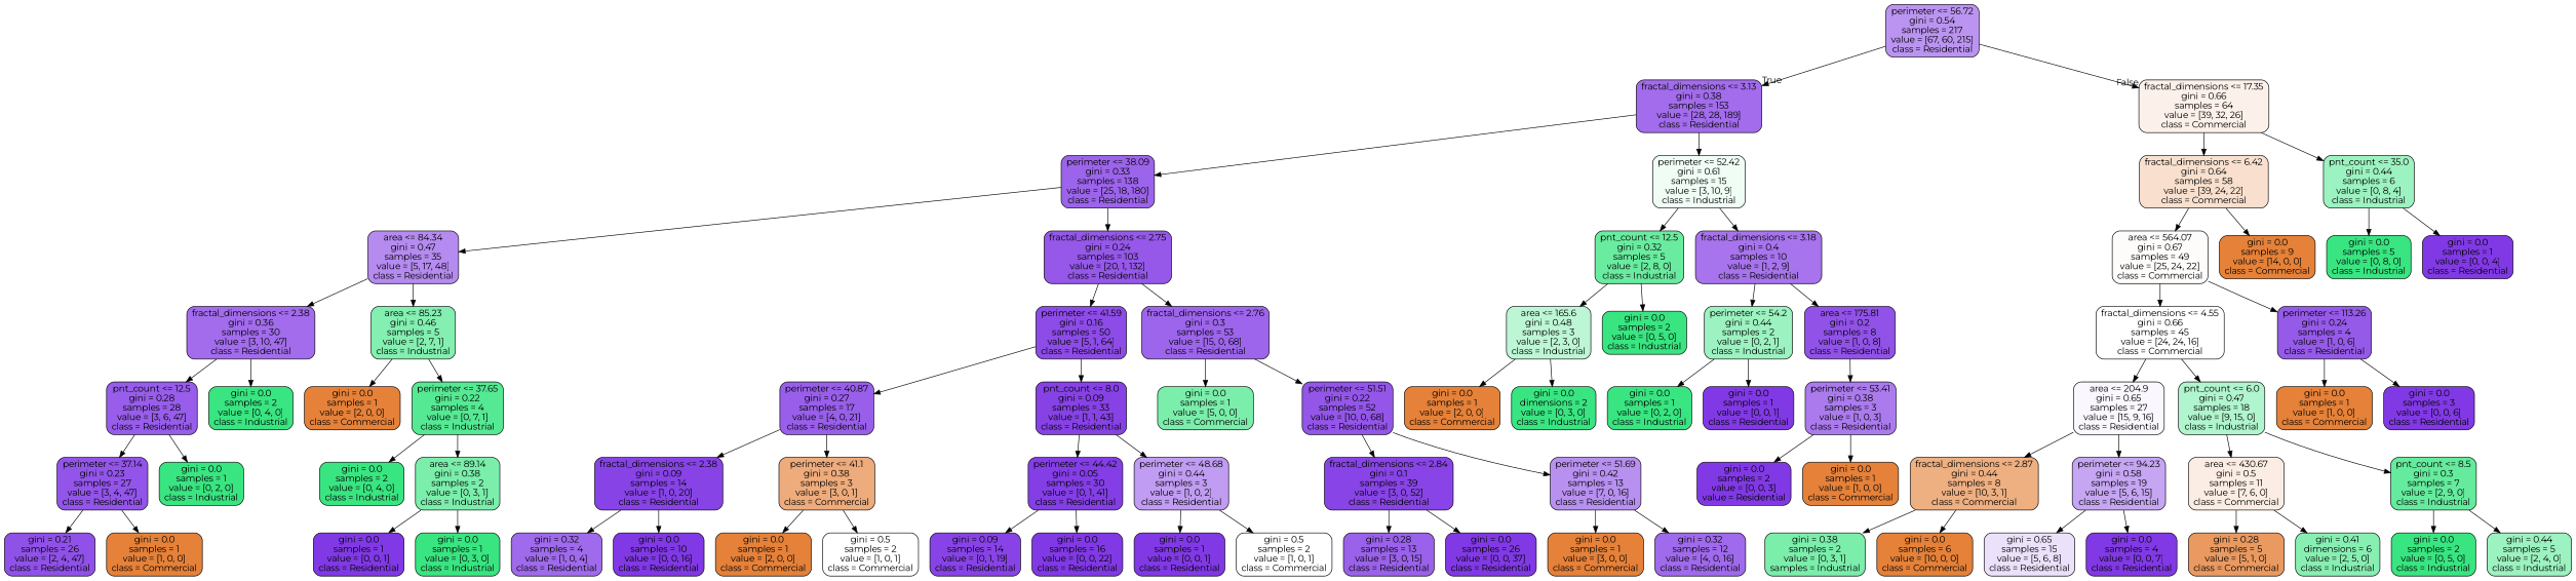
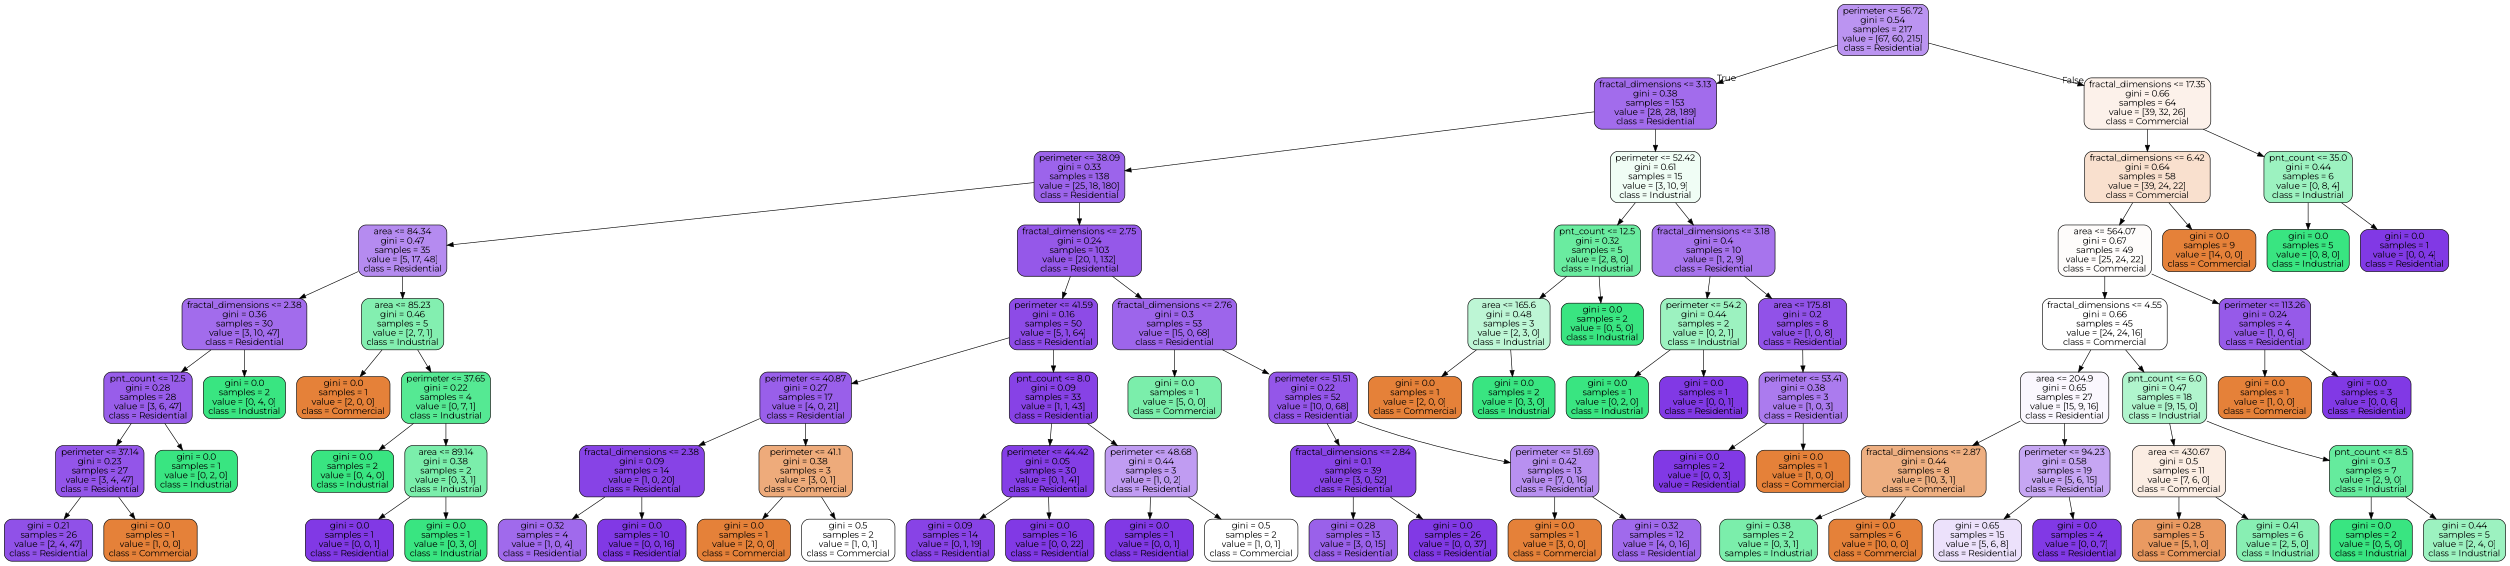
  digraph {
    fontname=Montserrat
    node [color=black fillcolor="#8139e5" fontname=Montserrat shape=box style="filled, rounded"]
    edge [fontname=Montserrat]
    n1 [fillcolor="#bb94f1" label="perimeter <= 56.72\ngini = 0.54\nsamples = 217\nvalue = [67, 60, 215]\nclass = Residential"]
    n2 [fillcolor="#a26cec" label="fractal_dimensions <= 3.13\ngini = 0.38\nsamples = 153\nvalue = [28, 28, 189]\nclass = Residential"]
    n3 [fillcolor="#fcf1ea" label="fractal_dimensions <= 17.35\ngini = 0.66\nsamples = 64\nvalue = [39, 32, 26]\nclass = Commercial"]
    n4 [fillcolor="#9c64eb" label="perimeter <= 38.09\ngini = 0.33\nsamples = 138\nvalue = [25, 18, 180]\nclass = Residential"]
    n5 [fillcolor="#f0fdf5" label="perimeter <= 52.42\ngini = 0.61\nsamples = 15\nvalue = [3, 10, 9]\nclass = Industrial"]
    n6 [fillcolor="#f9e0ce" label="fractal_dimensions <= 6.42\ngini = 0.64\nsamples = 58\nvalue = [39, 24, 22]\nclass = Commercial"]
    n7 [fillcolor="#9cf2c0" label="pnt_count <= 35.0\ngini = 0.44\nsamples = 6\nvalue = [0, 8, 4]\nclass = Industrial"]
    n8 [fillcolor="#b58bf0" label="area <= 84.34\ngini = 0.47\nsamples = 35\nvalue = [5, 17, 48]\nclass = Residential"]
    n9 [fillcolor="#9558e9" label="fractal_dimensions <= 2.75\ngini = 0.24\nsamples = 103\nvalue = [20, 1, 132]\nclass = Residential"]
    n10 [fillcolor="#6aeca0" label="pnt_count <= 12.5\ngini = 0.32\nsamples = 5\nvalue = [2, 8, 0]\nclass = Industrial"]
    n11 [fillcolor="#a774ed" label="fractal_dimensions <= 3.18\ngini = 0.4\nsamples = 10\nvalue = [1, 2, 9]\nclass = Residential"]
    n12 [fillcolor="#a26cec" label="fractal_dimensions <= 2.38\ngini = 0.36\nsamples = 30\nvalue = [3, 10, 47]\nclass = Residential"]
    n13 [fillcolor="#83efb0" label="area <= 85.23\ngini = 0.46\nsamples = 5\nvalue = [2, 7, 1]\nclass = Industrial"]
    n14 [fillcolor="#8d4be7" label="perimeter <= 41.59\ngini = 0.16\nsamples = 50\nvalue = [5, 1, 64]\nclass = Residential"]
    n15 [fillcolor="#9d65eb" label="fractal_dimensions <= 2.76\ngini = 0.3\nsamples = 53\nvalue = [15, 0, 68]\nclass = Residential"]
    n16 [fillcolor="#985dea" label="pnt_count <= 12.5\ngini = 0.28\nsamples = 28\nvalue = [3, 6, 47]\nclass = Residential"]
    n17 [fillcolor="#39e581" label="gini = 0.0\nsamples = 2\nvalue = [0, 4, 0]\nclass = Industrial"]
    n18 [fillcolor="#e58139" label="gini = 0.0\nsamples = 1\nvalue = [2, 0, 0]\nclass = Commercial"]
    n19 [fillcolor="#55e993" label="perimeter <= 37.65\ngini = 0.22\nsamples = 4\nvalue = [0, 7, 1]\nclass = Industrial"]
    n20 [fillcolor="#9355e9" label="perimeter <= 37.14\ngini = 0.23\nsamples = 27\nvalue = [3, 4, 47]\nclass = Residential"]
    n21 [fillcolor="#39e581" label="gini = 0.0\nsamples = 1\nvalue = [0, 2, 0]\nclass = Industrial"]
    n22 [fillcolor="#9051e8" label="gini = 0.21\nsamples = 26\nvalue = [2, 4, 47]\nclass = Residential"]
    n23 [fillcolor="#e58139" label="gini = 0.0\nsamples = 1\nvalue = [1, 0, 0]\nclass = Commercial"]
    n24 [fillcolor="#39e581" label="gini = 0.0\nsamples = 2\nvalue = [0, 4, 0]\nclass = Industrial"]
    n25 [fillcolor="#7beeab" label="area <= 89.14\ngini = 0.38\nsamples = 2\nvalue = [0, 3, 1]\nclass = Industrial"]
    n26 [label="gini = 0.0\nsamples = 1\nvalue = [0, 0, 1]\nclass = Residential"]
    n27 [fillcolor="#39e581" label="gini = 0.0\nsamples = 1\nvalue = [0, 3, 0]\nclass = Industrial"]
    n28 [fillcolor="#995fea" label="perimeter <= 40.87\ngini = 0.27\nsamples = 17\nvalue = [4, 0, 21]\nclass = Residential"]
    n29 [fillcolor="#8742e6" label="pnt_count <= 8.0\ngini = 0.09\nsamples = 33\nvalue = [1, 1, 43]\nclass = Residential"]
    n30 [fillcolor="#7beeab" label="gini = 0.0\nsamples = 1\nvalue = [5, 0, 0]\nclass = Commercial"]
    n31 [fillcolor="#9456e9" label="perimeter <= 51.51\ngini = 0.22\nsamples = 52\nvalue = [10, 0, 68]\nclass = Residential"]
    n32 [fillcolor="#8743e6" label="fractal_dimensions <= 2.38\ngini = 0.09\nsamples = 14\nvalue = [1, 0, 20]\nclass = Residential"]
    n33 [fillcolor="#eeab7b" label="perimeter <= 41.1\ngini = 0.38\nsamples = 3\nvalue = [3, 0, 1]\nclass = Commercial"]
    n34 [fillcolor="#843ee6" label="perimeter <= 44.42\ngini = 0.05\nsamples = 30\nvalue = [0, 1, 41]\nclass = Residential"]
    n35 [fillcolor="#c09cf2" label="perimeter <= 48.68\ngini = 0.44\nsamples = 3\nvalue = [1, 0, 2]\nclass = Residential"]
    n36 [fillcolor="#a06aec" label="gini = 0.32\nsamples = 4\nvalue = [1, 0, 4]\nclass = Residential"]
    n37 [label="gini = 0.0\nsamples = 10\nvalue = [0, 0, 16]\nclass = Residential"]
    n38 [fillcolor="#e58139" label="gini = 0.0\nsamples = 1\nvalue = [2, 0, 0]\nclass = Commercial"]
    n39 [fillcolor="#ffffff" label="gini = 0.5\nsamples = 2\nvalue = [1, 0, 1]\nclass = Commercial"]
    n40 [fillcolor="#8843e6" label="gini = 0.09\nsamples = 14\nvalue = [0, 1, 19]\nclass = Residential"]
    n41 [label="gini = 0.0\nsamples = 16\nvalue = [0, 0, 22]\nclass = Residential"]
    n42 [label="gini = 0.0\nsamples = 1\nvalue = [0, 0, 1]\nclass = Residential"]
    n43 [fillcolor="#ffffff" label="gini = 0.5\nsamples = 2\nvalue = [1, 0, 1]\nclass = Commercial"]
    n44 [fillcolor="#8844e6" label="fractal_dimensions <= 2.84\ngini = 0.1\nsamples = 39\nvalue = [3, 0, 52]\nclass = Residential"]
    n45 [fillcolor="#b890f0" label="perimeter <= 51.69\ngini = 0.42\nsamples = 13\nvalue = [7, 0, 16]\nclass = Residential"]
    n46 [fillcolor="#9a61ea" label="gini = 0.28\nsamples = 13\nvalue = [3, 0, 15]\nclass = Residential"]
    n47 [label="gini = 0.0\nsamples = 26\nvalue = [0, 0, 37]\nclass = Residential"]
    n48 [fillcolor="#e58139" label="gini = 0.0\nsamples = 1\nvalue = [3, 0, 0]\nclass = Commercial"]
    n49 [fillcolor="#a06aec" label="gini = 0.32\nsamples = 12\nvalue = [4, 0, 16]\nclass = Residential"]
    n50 [fillcolor="#bdf6d5" label="area <= 165.6\ngini = 0.48\nsamples = 3\nvalue = [2, 3, 0]\nclass = Industrial"]
    n51 [fillcolor="#39e581" label="gini = 0.0\nsamples = 2\nvalue = [0, 5, 0]\nclass = Industrial"]
    n52 [fillcolor="#9cf2c0" label="perimeter <= 54.2\ngini = 0.44\nsamples = 2\nvalue = [0, 2, 1]\nclass = Industrial"]
    n53 [fillcolor="#9152e8" label="area <= 175.81\ngini = 0.2\nsamples = 8\nvalue = [1, 0, 8]\nclass = Residential"]
    n54 [fillcolor="#e58139" label="gini = 0.0\nsamples = 1\nvalue = [2, 0, 0]\nclass = Commercial"]
-   n55 [fillcolor="#39e581" label="gini = 0.0\ndimensions = 2\nvalue = [0, 3, 0]\nclass = Industrial"]
+   n55 [fillcolor="#39e581" label="gini = 0.0\nsamples = 2\nvalue = [0, 3, 0]\nclass = Industrial"]
    n56 [fillcolor="#39e581" label="gini = 0.0\nsamples = 1\nvalue = [0, 2, 0]\nclass = Industrial"]
    n57 [label="gini = 0.0\nsamples = 1\nvalue = [0, 0, 1]\nclass = Residential"]
    n58 [fillcolor="#ab7bee" label="perimeter <= 53.41\ngini = 0.38\nsamples = 3\nvalue = [1, 0, 3]\nclass = Residential"]
    n59 [label="gini = 0.0\nsamples = 2\nvalue = [0, 0, 3]\nvalue = Residential"]
    n60 [fillcolor="#e58139" label="gini = 0.0\nsamples = 1\nvalue = [1, 0, 0]\nclass = Commercial"]
    n61 [fillcolor="#fefcfb" label="area <= 564.07\ngini = 0.67\nsamples = 49\nvalue = [25, 24, 22]\nclass = Commercial"]
    n62 [fillcolor="#e58139" label="gini = 0.0\nsamples = 9\nvalue = [14, 0, 0]\nclass = Commercial"]
    n63 [fillcolor="#39e581" label="gini = 0.0\nsamples = 5\nvalue = [0, 8, 0]\nclass = Industrial"]
    n64 [label="gini = 0.0\nsamples = 1\nvalue = [0, 0, 4]\nclass = Residential"]
    n65 [fillcolor="#ffffff" label="fractal_dimensions <= 4.55\ngini = 0.66\nsamples = 45\nvalue = [24, 24, 16]\nclass = Commercial"]
    n66 [fillcolor="#965ae9" label="perimeter <= 113.26\ngini = 0.24\nsamples = 4\nvalue = [1, 0, 6]\nclass = Residential"]
    n67 [fillcolor="#faf7fe" label="area <= 204.9\ngini = 0.65\nsamples = 27\nvalue = [15, 9, 16]\nclass = Residential"]
    n68 [fillcolor="#b0f5cd" label="pnt_count <= 6.0\ngini = 0.47\nsamples = 18\nvalue = [9, 15, 0]\nclass = Industrial"]
    n69 [fillcolor="#e58139" label="gini = 0.0\nsamples = 1\nvalue = [1, 0, 0]\nclass = Commercial"]
    n70 [label="gini = 0.0\nsamples = 3\nvalue = [0, 0, 6]\nclass = Residential"]
    n71 [fillcolor="#eeaf81" label="fractal_dimensions <= 2.87\ngini = 0.44\nsamples = 8\nvalue = [10, 3, 1]\nclass = Commercial"]
    n72 [fillcolor="#c6a6f3" label="perimeter <= 94.23\ngini = 0.58\nsamples = 19\nvalue = [5, 6, 15]\nclass = Residential"]
    n73 [fillcolor="#fbede3" label="area <= 430.67\ngini = 0.5\nsamples = 11\nvalue = [7, 6, 0]\nclass = Commercial"]
    n74 [fillcolor="#65eb9d" label="pnt_count <= 8.5\ngini = 0.3\nsamples = 7\nvalue = [2, 9, 0]\nclass = Industrial"]
    n75 [fillcolor="#7beeab" label="gini = 0.38\nsamples = 2\nvalue = [0, 3, 1]\nsamples = Industrial"]
    n76 [fillcolor="#e58139" label="gini = 0.0\nsamples = 6\nvalue = [10, 0, 0]\nclass = Commercial"]
    n77 [fillcolor="#ece1fb" label="gini = 0.65\nsamples = 15\nvalue = [5, 6, 8]\nclass = Residential"]
    n78 [label="gini = 0.0\nsamples = 4\nvalue = [0, 0, 7]\nclass = Residential"]
    n79 [fillcolor="#ea9a61" label="gini = 0.28\nsamples = 5\nvalue = [5, 1, 0]\nclass = Commercial"]
-   n80 [fillcolor="#88efb3" label="gini = 0.41\ndimensions = 6\nvalue = [2, 5, 0]\nclass = Industrial"]
+   n80 [fillcolor="#88efb3" label="gini = 0.41\nsamples = 6\nvalue = [2, 5, 0]\nclass = Industrial"]
    n81 [fillcolor="#39e581" label="gini = 0.0\nsamples = 2\nvalue = [0, 5, 0]\nclass = Industrial"]
    n82 [fillcolor="#9cf2c0" label="gini = 0.44\nsamples = 5\nvalue = [2, 4, 0]\nclass = Industrial"]
    n1 -> n2 [headlabel=True labelangle=45 labeldistance=2.5]
    n1 -> n3 [headlabel=False labelangle=-45 labeldistance=2.5]
    n2 -> n4
    n2 -> n5
    n3 -> n6
    n3 -> n7
    n4 -> n8
    n4 -> n9
    n5 -> n10
    n5 -> n11
    n6 -> n61
    n6 -> n62
    n7 -> n63
    n7 -> n64
    n8 -> n12
    n8 -> n13
    n9 -> n14
    n9 -> n15
    n10 -> n50
    n10 -> n51
    n11 -> n52
    n11 -> n53
    n12 -> n16
    n12 -> n17
    n13 -> n18
    n13 -> n19
    n14 -> n28
    n14 -> n29
    n15 -> n30
    n15 -> n31
    n16 -> n20
    n16 -> n21
    n19 -> n24
    n19 -> n25
    n20 -> n22
    n20 -> n23
    n25 -> n26
    n25 -> n27
    n28 -> n32
    n28 -> n33
    n29 -> n34
    n29 -> n35
    n31 -> n44
    n31 -> n45
    n32 -> n36
    n32 -> n37
    n33 -> n38
    n33 -> n39
    n34 -> n40
    n34 -> n41
    n35 -> n42
    n35 -> n43
    n44 -> n46
    n44 -> n47
    n45 -> n48
    n45 -> n49
    n50 -> n54
    n50 -> n55
    n52 -> n56
    n52 -> n57
    n53 -> n58
    n58 -> n59
    n58 -> n60
    n61 -> n65
    n61 -> n66
    n65 -> n67
    n65 -> n68
    n66 -> n69
    n66 -> n70
    n67 -> n71
    n67 -> n72
    n68 -> n73
    n68 -> n74
    n71 -> n75
    n71 -> n76
    n72 -> n77
    n72 -> n78
    n73 -> n79
    n73 -> n80
    n74 -> n81
    n74 -> n82
  }
